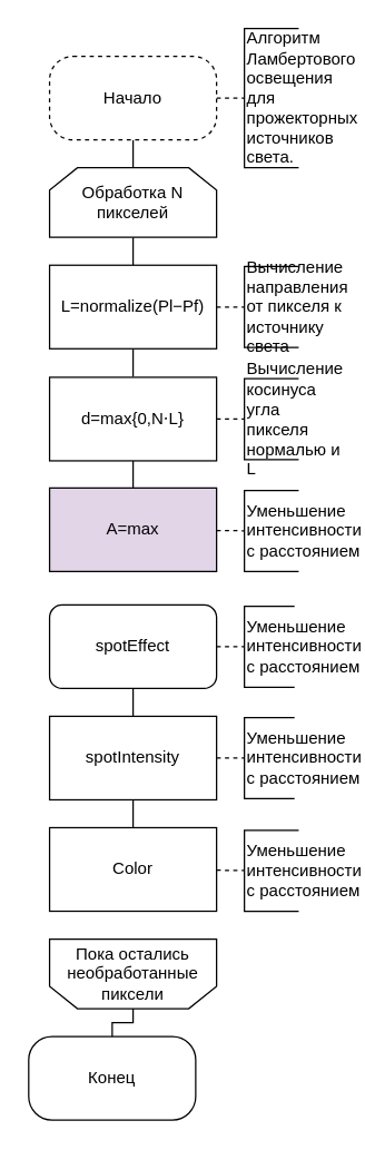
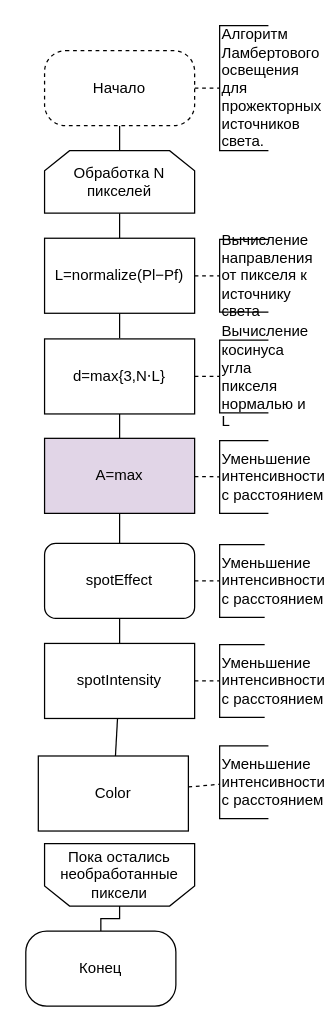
  <mxCell id="0" />
  <mxCell id="1" parent="0" />
  <mxCell id="2" style="edgeStyle=none;html=1;exitX=1;exitY=0.5;exitDx=0;exitDy=0;entryX=0;entryY=0.5;entryDx=0;entryDy=0;entryPerimeter=0;dashed=1;endArrow=none;endFill=0;" edge="1" parent="1" source="4" target="5"><mxGeometry relative="1" as="geometry" /></mxCell>
  <mxCell id="3" style="edgeStyle=none;html=1;endArrow=none;endFill=0;" edge="1" parent="1" source="4"><mxGeometry relative="1" as="geometry"><mxPoint x="95" y="120" as="targetPoint" /></mxGeometry></mxCell>
  <mxCell id="4" value="Начало" style="rounded=1;whiteSpace=wrap;html=1;arcSize=28;dashed=1;" vertex="1" parent="1"><mxGeometry x="35" y="40" width="120" height="60" as="geometry" /></mxCell>
  <mxCell id="5" value="Алгоритм Ламбертового освещения для прожекторных источников света." style="strokeWidth=1;shape=mxgraph.flowchart.annotation_1;align=left;pointerEvents=1;whiteSpace=wrap;fontColor=default;" vertex="1" parent="1"><mxGeometry x="175" y="20" width="39" height="100" as="geometry" /></mxCell>
  <mxCell id="6" style="edgeStyle=orthogonalEdgeStyle;rounded=0;html=1;strokeColor=default;fontColor=default;endArrow=none;endFill=0;" edge="1" parent="1" source="7" target="12"><mxGeometry relative="1" as="geometry" /></mxCell>
  <mxCell id="7" value="Обработка N пикселей" style="shape=loopLimit;whiteSpace=wrap;html=1;labelBackgroundColor=none;labelBorderColor=none;fontColor=default;" vertex="1" parent="1"><mxGeometry x="35" y="120" width="120" height="50" as="geometry" /></mxCell>
  <mxCell id="8" style="edgeStyle=orthogonalEdgeStyle;rounded=0;html=1;strokeColor=default;fontColor=default;endArrow=none;endFill=0;" edge="1" parent="1" source="9" target="16"><mxGeometry relative="1" as="geometry" /></mxCell>
  <mxCell id="9" value="Пока остались необработанные пиксели" style="shape=loopLimit;whiteSpace=wrap;html=1;labelBackgroundColor=none;labelBorderColor=none;fontColor=default;direction=west;" vertex="1" parent="1"><mxGeometry x="35" y="674" width="120" height="50" as="geometry" /></mxCell>
  <mxCell id="10" style="edgeStyle=orthogonalEdgeStyle;rounded=0;html=1;strokeColor=default;fontColor=default;endArrow=none;endFill=0;" edge="1" parent="1" source="12"><mxGeometry relative="1" as="geometry"><mxPoint x="95" y="270" as="targetPoint" /></mxGeometry></mxCell>
  <mxCell id="11" style="edgeStyle=none;html=1;dashed=1;endArrow=none;endFill=0;" edge="1" parent="1" source="12" target="17"><mxGeometry relative="1" as="geometry" /></mxCell>
  <mxCell id="12" value="L=normalize(Pl​−Pf​)" style="rounded=0;whiteSpace=wrap;" vertex="1" parent="1"><mxGeometry x="35" y="190" width="120" height="60" as="geometry" /></mxCell>
  <mxCell id="13" style="edgeStyle=none;html=1;exitX=1;exitY=0.5;exitDx=0;exitDy=0;dashed=1;endArrow=none;endFill=0;" edge="1" parent="1" source="15" target="18"><mxGeometry relative="1" as="geometry" /></mxCell>
  <mxCell id="14" style="edgeStyle=none;html=1;endArrow=none;endFill=0;" edge="1" parent="1" source="15" target="21"><mxGeometry relative="1" as="geometry" /></mxCell>
- <mxCell id="15" value="d=max{0,N⋅L}" style="rounded=0;whiteSpace=wrap;" vertex="1" parent="1"><mxGeometry x="35" y="270.5" width="120" height="60" as="geometry" /></mxCell>
+ <mxCell id="15" value="d=max{3,N⋅L}" style="rounded=0;whiteSpace=wrap;" vertex="1" parent="1"><mxGeometry x="35" y="270.5" width="120" height="60" as="geometry" /></mxCell>
  <mxCell id="16" value="Конец" style="rounded=1;whiteSpace=wrap;html=1;arcSize=28;" vertex="1" parent="1"><mxGeometry x="20" y="744" width="120" height="60" as="geometry" /></mxCell>
  <mxCell id="17" value="Вычисление направления от пикселя к источнику света" style="strokeWidth=1;shape=mxgraph.flowchart.annotation_1;align=left;pointerEvents=1;whiteSpace=wrap;fontColor=default;" vertex="1" parent="1"><mxGeometry x="175" y="190.93" width="39" height="58.14" as="geometry" /></mxCell>
  <mxCell id="18" value="Вычисление косинуса угла пикселя нормалью и L " style="strokeWidth=1;shape=mxgraph.flowchart.annotation_1;align=left;pointerEvents=1;whiteSpace=wrap;fontColor=default;" vertex="1" parent="1"><mxGeometry x="175" y="271.43" width="39" height="58.14" as="geometry" /></mxCell>
  <mxCell id="19" style="edgeStyle=none;html=1;endArrow=none;endFill=0;dashed=1;" edge="1" parent="1" source="21" target="22"><mxGeometry relative="1" as="geometry" /></mxCell>
+ <mxCell id="20" style="edgeStyle=none;html=1;endArrow=none;endFill=0;" edge="1" parent="1" source="21" target="28"><mxGeometry relative="1" as="geometry" /></mxCell>
  <mxCell id="21" value="A=max" style="rounded=0;whiteSpace=wrap;fillColor=#e1d5e7;" vertex="1" parent="1"><mxGeometry x="35" y="350" width="120" height="60" as="geometry" /></mxCell>
  <mxCell id="22" value="Уменьшение интенсивности с расстоянием" style="strokeWidth=1;shape=mxgraph.flowchart.annotation_1;align=left;pointerEvents=1;whiteSpace=wrap;fontColor=default;" vertex="1" parent="1"><mxGeometry x="175" y="351.86" width="39" height="58.14" as="geometry" /></mxCell>
  <mxCell id="23" style="edgeStyle=none;html=1;endArrow=none;endFill=0;dashed=1;" edge="1" parent="1" source="24" target="25"><mxGeometry relative="1" as="geometry" /></mxCell>
- <mxCell id="24" value="Color" style="rounded=0;whiteSpace=wrap;" vertex="1" parent="1"><mxGeometry x="35" y="594" width="120" height="60" as="geometry" /></mxCell>
+ <mxCell id="24" value="Color" style="rounded=0;whiteSpace=wrap;" vertex="1" parent="1"><mxGeometry x="30" y="604" width="120" height="60" as="geometry" /></mxCell>
  <mxCell id="25" value="Уменьшение интенсивности с расстоянием" style="strokeWidth=1;shape=mxgraph.flowchart.annotation_1;align=left;pointerEvents=1;whiteSpace=wrap;fontColor=default;" vertex="1" parent="1"><mxGeometry x="175" y="595.86" width="39" height="58.14" as="geometry" /></mxCell>
  <mxCell id="26" style="edgeStyle=none;html=1;endArrow=none;endFill=0;" edge="1" parent="1" source="28" target="31"><mxGeometry relative="1" as="geometry" /></mxCell>
  <mxCell id="27" style="edgeStyle=none;html=1;endArrow=none;endFill=0;dashed=1;" edge="1" parent="1" source="28" target="32"><mxGeometry relative="1" as="geometry" /></mxCell>
  <mxCell id="28" value="spotEffect" style="whiteSpace=wrap;rounded=1;" vertex="1" parent="1"><mxGeometry x="35" y="434" width="120" height="60" as="geometry" /></mxCell>
  <mxCell id="29" style="edgeStyle=none;html=1;endArrow=none;endFill=0;" edge="1" parent="1" source="31" target="24"><mxGeometry relative="1" as="geometry" /></mxCell>
  <mxCell id="30" style="edgeStyle=none;html=1;entryX=0;entryY=0.5;entryDx=0;entryDy=0;entryPerimeter=0;dashed=1;endArrow=none;endFill=0;" edge="1" parent="1" source="31" target="33"><mxGeometry relative="1" as="geometry" /></mxCell>
  <mxCell id="31" value="spotIntensity" style="rounded=0;whiteSpace=wrap;" vertex="1" parent="1"><mxGeometry x="35" y="514" width="120" height="60" as="geometry" /></mxCell>
  <mxCell id="32" value="Уменьшение интенсивности с расстоянием" style="strokeWidth=1;shape=mxgraph.flowchart.annotation_1;align=left;pointerEvents=1;whiteSpace=wrap;fontColor=default;" vertex="1" parent="1"><mxGeometry x="175" y="434.93" width="36" height="58.14" as="geometry" /></mxCell>
  <mxCell id="33" value="Уменьшение интенсивности с расстоянием" style="strokeWidth=1;shape=mxgraph.flowchart.annotation_1;align=left;pointerEvents=1;whiteSpace=wrap;fontColor=default;" vertex="1" parent="1"><mxGeometry x="175" y="514.93" width="36" height="58.14" as="geometry" /></mxCell>
